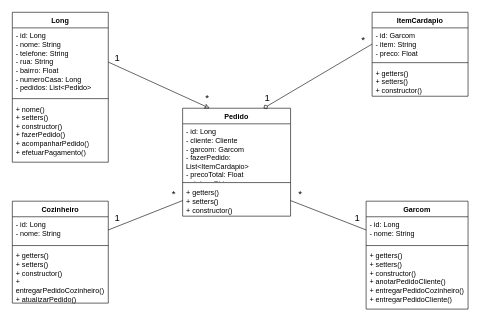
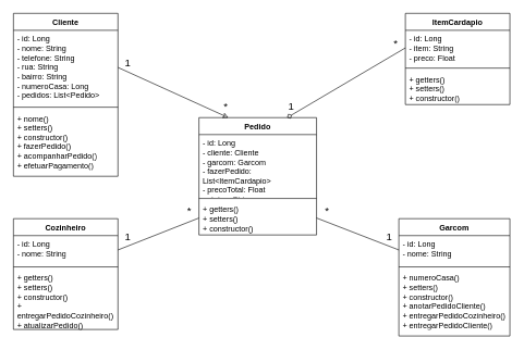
  <mxCell id="0" />
  <mxCell id="1" parent="0" />
- <mxCell id="2" value="Long" style="swimlane;fontStyle=1;align=center;verticalAlign=top;childLayout=stackLayout;horizontal=1;startSize=26;horizontalStack=0;resizeParent=1;resizeParentMax=0;resizeLast=0;collapsible=1;marginBottom=0;whiteSpace=wrap;html=1;" vertex="1" parent="1"><mxGeometry x="20" y="20" width="160" height="250" as="geometry" /></mxCell>
- <mxCell id="3" value="- id: Long&lt;div&gt;- nome: String&lt;/div&gt;&lt;div&gt;- telefone: String&lt;/div&gt;&lt;div&gt;- rua: String&lt;/div&gt;&lt;div&gt;- bairro: Float&lt;/div&gt;&lt;div&gt;- numeroCasa: Long&lt;/div&gt;&lt;div&gt;- pedidos: List&amp;lt;Pedido&amp;gt;&lt;/div&gt;" style="text;strokeColor=none;fillColor=none;align=left;verticalAlign=top;spacingLeft=4;spacingRight=4;overflow=hidden;rotatable=0;points=[[0,0.5],[1,0.5]];portConstraint=eastwest;whiteSpace=wrap;html=1;" vertex="1" parent="2"><mxGeometry y="26" width="160" height="114" as="geometry" /></mxCell>
+ <mxCell id="2" value="Cliente" style="swimlane;fontStyle=1;align=center;verticalAlign=top;childLayout=stackLayout;horizontal=1;startSize=26;horizontalStack=0;resizeParent=1;resizeParentMax=0;resizeLast=0;collapsible=1;marginBottom=0;whiteSpace=wrap;html=1;" vertex="1" parent="1"><mxGeometry x="20" y="20" width="160" height="250" as="geometry" /></mxCell>
+ <mxCell id="3" value="- id: Long&lt;div&gt;- nome: String&lt;/div&gt;&lt;div&gt;- telefone: String&lt;/div&gt;&lt;div&gt;- rua: String&lt;/div&gt;&lt;div&gt;- bairro: String&lt;/div&gt;&lt;div&gt;- numeroCasa: Long&lt;/div&gt;&lt;div&gt;- pedidos: List&amp;lt;Pedido&amp;gt;&lt;/div&gt;" style="text;strokeColor=none;fillColor=none;align=left;verticalAlign=top;spacingLeft=4;spacingRight=4;overflow=hidden;rotatable=0;points=[[0,0.5],[1,0.5]];portConstraint=eastwest;whiteSpace=wrap;html=1;" vertex="1" parent="2"><mxGeometry y="26" width="160" height="114" as="geometry" /></mxCell>
  <mxCell id="4" value="" style="line;strokeWidth=1;fillColor=none;align=left;verticalAlign=middle;spacingTop=-1;spacingLeft=3;spacingRight=3;rotatable=0;labelPosition=right;points=[];portConstraint=eastwest;strokeColor=inherit;" vertex="1" parent="2"><mxGeometry y="140" width="160" height="8" as="geometry" /></mxCell>
  <mxCell id="5" value="+ nome()&lt;div&gt;+ setters()&lt;/div&gt;&lt;div&gt;+ constructor()&lt;/div&gt;&lt;div&gt;+ fazerPedido()&lt;/div&gt;&lt;div&gt;+ acompanharPedido()&lt;/div&gt;&lt;div&gt;+ efetuarPagamento()&lt;/div&gt;" style="text;strokeColor=none;fillColor=none;align=left;verticalAlign=top;spacingLeft=4;spacingRight=4;overflow=hidden;rotatable=0;points=[[0,0.5],[1,0.5]];portConstraint=eastwest;whiteSpace=wrap;html=1;" vertex="1" parent="2"><mxGeometry y="148" width="160" height="102" as="geometry" /></mxCell>
  <mxCell id="6" style="rounded=0;orthogonalLoop=1;jettySize=auto;html=1;exitX=0;exitY=0.5;exitDx=0;exitDy=0;entryX=1;entryY=0.5;entryDx=0;entryDy=0;fontFamily=Helvetica;fontSize=12;fontColor=default;endArrow=none;endFill=0;" edge="1" parent="1" source="8" target="22"><mxGeometry relative="1" as="geometry" /></mxCell>
  <mxCell id="7" value="Garcom" style="swimlane;fontStyle=1;align=center;verticalAlign=top;childLayout=stackLayout;horizontal=1;startSize=26;horizontalStack=0;resizeParent=1;resizeParentMax=0;resizeLast=0;collapsible=1;marginBottom=0;whiteSpace=wrap;html=1;" vertex="1" parent="1"><mxGeometry x="610" y="335" width="170" height="180" as="geometry" /></mxCell>
  <mxCell id="8" value="- id: Long&lt;div&gt;- nome: String&lt;/div&gt;" style="text;strokeColor=none;fillColor=none;align=left;verticalAlign=top;spacingLeft=4;spacingRight=4;overflow=hidden;rotatable=0;points=[[0,0.5],[1,0.5]];portConstraint=eastwest;whiteSpace=wrap;html=1;" vertex="1" parent="7"><mxGeometry y="26" width="170" height="44" as="geometry" /></mxCell>
  <mxCell id="9" value="" style="line;strokeWidth=1;fillColor=none;align=left;verticalAlign=middle;spacingTop=-1;spacingLeft=3;spacingRight=3;rotatable=0;labelPosition=right;points=[];portConstraint=eastwest;strokeColor=inherit;" vertex="1" parent="7"><mxGeometry y="70" width="170" height="8" as="geometry" /></mxCell>
- <mxCell id="10" value="+ getters()&lt;div&gt;+ setters()&lt;/div&gt;&lt;div&gt;+ constructor()&lt;/div&gt;&lt;div&gt;+ anotarPedidoCliente()&lt;/div&gt;&lt;div&gt;+ entregarPedidoCozinheiro()&lt;/div&gt;&lt;div&gt;+ entregarPedidoCliente()&lt;/div&gt;" style="text;strokeColor=none;fillColor=none;align=left;verticalAlign=top;spacingLeft=4;spacingRight=4;overflow=hidden;rotatable=0;points=[[0,0.5],[1,0.5]];portConstraint=eastwest;whiteSpace=wrap;html=1;" vertex="1" parent="7"><mxGeometry y="78" width="170" height="102" as="geometry" /></mxCell>
+ <mxCell id="10" value="+ numeroCasa()&lt;div&gt;+ setters()&lt;/div&gt;&lt;div&gt;+ constructor()&lt;/div&gt;&lt;div&gt;+ anotarPedidoCliente()&lt;/div&gt;&lt;div&gt;+ entregarPedidoCozinheiro()&lt;/div&gt;&lt;div&gt;+ entregarPedidoCliente()&lt;/div&gt;" style="text;strokeColor=none;fillColor=none;align=left;verticalAlign=top;spacingLeft=4;spacingRight=4;overflow=hidden;rotatable=0;points=[[0,0.5],[1,0.5]];portConstraint=eastwest;whiteSpace=wrap;html=1;" vertex="1" parent="7"><mxGeometry y="78" width="170" height="102" as="geometry" /></mxCell>
  <mxCell id="11" value="Cozinheiro" style="swimlane;fontStyle=1;align=center;verticalAlign=top;childLayout=stackLayout;horizontal=1;startSize=26;horizontalStack=0;resizeParent=1;resizeParentMax=0;resizeLast=0;collapsible=1;marginBottom=0;whiteSpace=wrap;html=1;" vertex="1" parent="1"><mxGeometry x="20" y="335" width="160" height="170" as="geometry" /></mxCell>
  <mxCell id="12" value="- id: Long&lt;div&gt;- nome: String&lt;/div&gt;" style="text;strokeColor=none;fillColor=none;align=left;verticalAlign=top;spacingLeft=4;spacingRight=4;overflow=hidden;rotatable=0;points=[[0,0.5],[1,0.5]];portConstraint=eastwest;whiteSpace=wrap;html=1;" vertex="1" parent="11"><mxGeometry y="26" width="160" height="44" as="geometry" /></mxCell>
  <mxCell id="13" value="" style="line;strokeWidth=1;fillColor=none;align=left;verticalAlign=middle;spacingTop=-1;spacingLeft=3;spacingRight=3;rotatable=0;labelPosition=right;points=[];portConstraint=eastwest;strokeColor=inherit;" vertex="1" parent="11"><mxGeometry y="70" width="160" height="8" as="geometry" /></mxCell>
  <mxCell id="14" value="+ getters()&lt;div&gt;+ setters()&lt;/div&gt;&lt;div&gt;+ constructor()&lt;/div&gt;&lt;div&gt;+ entregarPedidoCozinheiro()&lt;/div&gt;&lt;div&gt;+ atualizarPedido()&lt;span style=&quot;background-color: initial;&quot;&gt;&amp;nbsp;&lt;/span&gt;&lt;/div&gt;" style="text;strokeColor=none;fillColor=none;align=left;verticalAlign=top;spacingLeft=4;spacingRight=4;overflow=hidden;rotatable=0;points=[[0,0.5],[1,0.5]];portConstraint=eastwest;whiteSpace=wrap;html=1;" vertex="1" parent="11"><mxGeometry y="78" width="160" height="92" as="geometry" /></mxCell>
  <mxCell id="15" value="ItemCardapio" style="swimlane;fontStyle=1;align=center;verticalAlign=top;childLayout=stackLayout;horizontal=1;startSize=26;horizontalStack=0;resizeParent=1;resizeParentMax=0;resizeLast=0;collapsible=1;marginBottom=0;whiteSpace=wrap;html=1;" vertex="1" parent="1"><mxGeometry x="620" y="20" width="160" height="140" as="geometry" /></mxCell>
- <mxCell id="16" value="- id: Garcom&lt;div&gt;- item: String&lt;/div&gt;&lt;div&gt;- preco: Float&lt;/div&gt;" style="text;strokeColor=none;fillColor=none;align=left;verticalAlign=top;spacingLeft=4;spacingRight=4;overflow=hidden;rotatable=0;points=[[0,0.5],[1,0.5]];portConstraint=eastwest;whiteSpace=wrap;html=1;" vertex="1" parent="15"><mxGeometry y="26" width="160" height="54" as="geometry" /></mxCell>
+ <mxCell id="16" value="- id: Long&lt;div&gt;- item: String&lt;/div&gt;&lt;div&gt;- preco: Float&lt;/div&gt;" style="text;strokeColor=none;fillColor=none;align=left;verticalAlign=top;spacingLeft=4;spacingRight=4;overflow=hidden;rotatable=0;points=[[0,0.5],[1,0.5]];portConstraint=eastwest;whiteSpace=wrap;html=1;" vertex="1" parent="15"><mxGeometry y="26" width="160" height="54" as="geometry" /></mxCell>
  <mxCell id="17" value="" style="line;strokeWidth=1;fillColor=none;align=left;verticalAlign=middle;spacingTop=-1;spacingLeft=3;spacingRight=3;rotatable=0;labelPosition=right;points=[];portConstraint=eastwest;strokeColor=inherit;" vertex="1" parent="15"><mxGeometry y="80" width="160" height="8" as="geometry" /></mxCell>
  <mxCell id="18" value="+ getters()&lt;div&gt;+ setters()&lt;/div&gt;&lt;div&gt;+ constructor()&lt;/div&gt;" style="text;strokeColor=none;fillColor=none;align=left;verticalAlign=top;spacingLeft=4;spacingRight=4;overflow=hidden;rotatable=0;points=[[0,0.5],[1,0.5]];portConstraint=eastwest;whiteSpace=wrap;html=1;" vertex="1" parent="15"><mxGeometry y="88" width="160" height="52" as="geometry" /></mxCell>
  <mxCell id="19" value="Pedido" style="swimlane;fontStyle=1;align=center;verticalAlign=top;childLayout=stackLayout;horizontal=1;startSize=26;horizontalStack=0;resizeParent=1;resizeParentMax=0;resizeLast=0;collapsible=1;marginBottom=0;whiteSpace=wrap;html=1;" vertex="1" parent="1"><mxGeometry x="304" y="180" width="180" height="180" as="geometry" /></mxCell>
  <mxCell id="20" value="- id: Long&lt;div&gt;- cliente: Cliente&lt;/div&gt;&lt;div&gt;- garcom: Garcom&lt;br&gt;&lt;div&gt;- fazerPedido: List&amp;lt;ItemCardapio&amp;gt;&lt;/div&gt;&lt;div&gt;- precoTotal: Float&lt;/div&gt;&lt;/div&gt;&lt;div&gt;- status: String&lt;/div&gt;" style="text;strokeColor=none;fillColor=none;align=left;verticalAlign=top;spacingLeft=4;spacingRight=4;overflow=hidden;rotatable=0;points=[[0,0.5],[1,0.5]];portConstraint=eastwest;whiteSpace=wrap;html=1;" vertex="1" parent="19"><mxGeometry y="26" width="180" height="94" as="geometry" /></mxCell>
  <mxCell id="21" value="" style="line;strokeWidth=1;fillColor=none;align=left;verticalAlign=middle;spacingTop=-1;spacingLeft=3;spacingRight=3;rotatable=0;labelPosition=right;points=[];portConstraint=eastwest;strokeColor=inherit;" vertex="1" parent="19"><mxGeometry y="120" width="180" height="8" as="geometry" /></mxCell>
  <mxCell id="22" value="+ getters()&lt;div&gt;+ setters()&lt;/div&gt;&lt;div&gt;+ constructor()&lt;/div&gt;&lt;div&gt;&lt;br&gt;&lt;/div&gt;" style="text;strokeColor=none;fillColor=none;align=left;verticalAlign=top;spacingLeft=4;spacingRight=4;overflow=hidden;rotatable=0;points=[[0,0.5],[1,0.5]];portConstraint=eastwest;whiteSpace=wrap;html=1;" vertex="1" parent="19"><mxGeometry y="128" width="180" height="52" as="geometry" /></mxCell>
  <mxCell id="23" style="rounded=0;orthogonalLoop=1;jettySize=auto;html=1;exitX=0;exitY=0.5;exitDx=0;exitDy=0;entryX=0.75;entryY=0;entryDx=0;entryDy=0;fontFamily=Helvetica;fontSize=12;fontColor=default;endArrow=diamond;endFill=0;" edge="1" parent="1" source="16" target="19"><mxGeometry relative="1" as="geometry" /></mxCell>
  <mxCell id="24" style="rounded=0;orthogonalLoop=1;jettySize=auto;html=1;exitX=1;exitY=0.5;exitDx=0;exitDy=0;entryX=0.25;entryY=0;entryDx=0;entryDy=0;fontFamily=Helvetica;fontSize=12;fontColor=default;endArrow=classic;endFill=0;" edge="1" parent="1" source="3" target="19"><mxGeometry relative="1" as="geometry" /></mxCell>
  <mxCell id="25" style="rounded=0;orthogonalLoop=1;jettySize=auto;html=1;exitX=1;exitY=0.5;exitDx=0;exitDy=0;entryX=0;entryY=0.5;entryDx=0;entryDy=0;fontFamily=Helvetica;fontSize=12;fontColor=default;endArrow=none;endFill=0;" edge="1" parent="1" source="12" target="22"><mxGeometry relative="1" as="geometry" /></mxCell>
  <mxCell id="26" value="1" style="text;html=1;align=center;verticalAlign=middle;resizable=0;points=[];autosize=1;strokeColor=none;fillColor=none;fontFamily=Helvetica;fontSize=16;fontColor=default;" vertex="1" parent="1"><mxGeometry x="180" y="80" width="30" height="30" as="geometry" /></mxCell>
  <mxCell id="27" value="*" style="text;html=1;align=center;verticalAlign=middle;resizable=0;points=[];autosize=1;strokeColor=none;fillColor=none;fontFamily=Helvetica;fontSize=16;fontColor=default;" vertex="1" parent="1"><mxGeometry x="330" y="148" width="30" height="30" as="geometry" /></mxCell>
  <mxCell id="28" value="1" style="text;html=1;align=center;verticalAlign=middle;resizable=0;points=[];autosize=1;strokeColor=none;fillColor=none;fontFamily=Helvetica;fontSize=16;fontColor=default;" vertex="1" parent="1"><mxGeometry x="430" y="148" width="30" height="30" as="geometry" /></mxCell>
  <mxCell id="29" value="*" style="text;html=1;align=center;verticalAlign=middle;resizable=0;points=[];autosize=1;strokeColor=none;fillColor=none;fontFamily=Helvetica;fontSize=16;fontColor=default;" vertex="1" parent="1"><mxGeometry x="590" y="50" width="30" height="30" as="geometry" /></mxCell>
  <mxCell id="30" value="*" style="text;html=1;align=center;verticalAlign=middle;resizable=0;points=[];autosize=1;strokeColor=none;fillColor=none;fontFamily=Helvetica;fontSize=16;fontColor=default;" vertex="1" parent="1"><mxGeometry x="485" y="308" width="30" height="30" as="geometry" /></mxCell>
  <mxCell id="31" value="1" style="text;html=1;align=center;verticalAlign=middle;resizable=0;points=[];autosize=1;strokeColor=none;fillColor=none;fontFamily=Helvetica;fontSize=16;fontColor=default;" vertex="1" parent="1"><mxGeometry x="580" y="348" width="30" height="30" as="geometry" /></mxCell>
  <mxCell id="32" value="1" style="text;html=1;align=center;verticalAlign=middle;resizable=0;points=[];autosize=1;strokeColor=none;fillColor=none;fontFamily=Helvetica;fontSize=16;fontColor=default;" vertex="1" parent="1"><mxGeometry x="180" y="348" width="30" height="30" as="geometry" /></mxCell>
  <mxCell id="33" value="*" style="text;html=1;align=center;verticalAlign=middle;resizable=0;points=[];autosize=1;strokeColor=none;fillColor=none;fontFamily=Helvetica;fontSize=16;fontColor=default;" vertex="1" parent="1"><mxGeometry x="274" y="308" width="30" height="30" as="geometry" /></mxCell>
